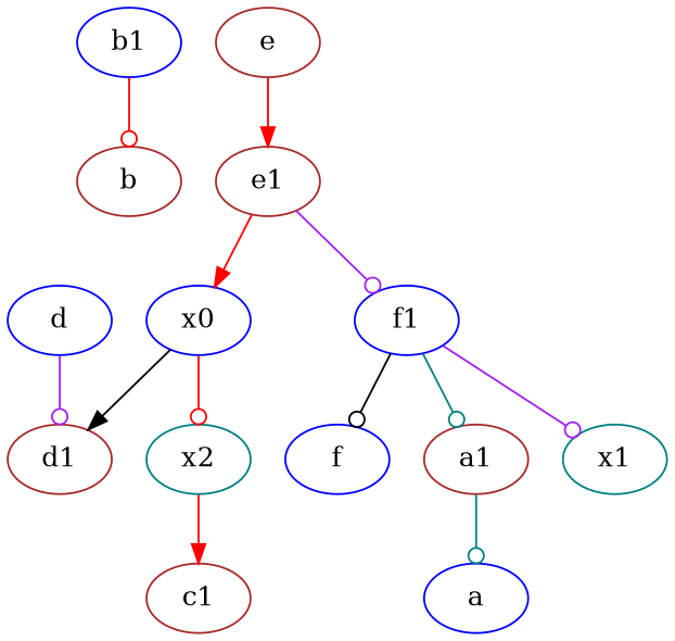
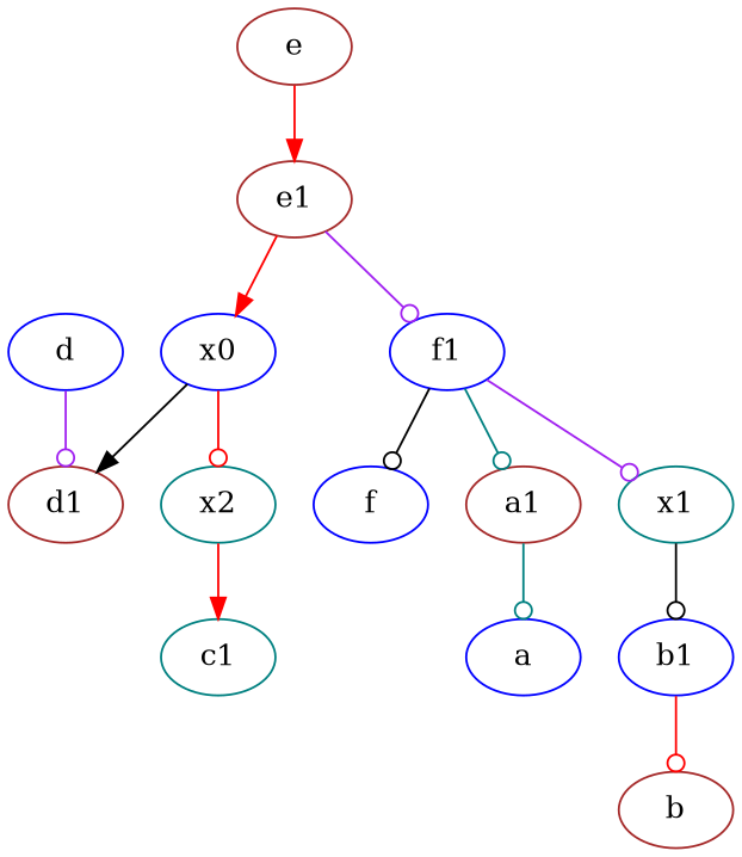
  digraph {
    node [color=blue]
    edge [arrowhead=odot color=red]
    b1
    b [color=brown]
    a
    a1 [color=brown]
    f1
    x1 [color=teal]
    f
    x2 [color=teal]
-   c1 [color=brown]
+   c1 [color=teal]
    e [color=brown]
    e1 [color=brown]
    x0
    d1 [color=brown]
    d
    b1 -> b
    a1 -> a [color=teal]
    f1 -> a1 [color=teal]
    f1 -> x1 [color=purple]
    f1 -> f [color=black]
+   x1 -> b1 [color=black]
    x2 -> c1 [arrowhead=normal]
    e -> e1 [arrowhead=normal]
    e1 -> f1 [color=purple]
    e1 -> x0 [arrowhead=normal]
    x0 -> x2
    x0 -> d1 [arrowhead=normal color=black]
    d -> d1 [color=purple]
  }
